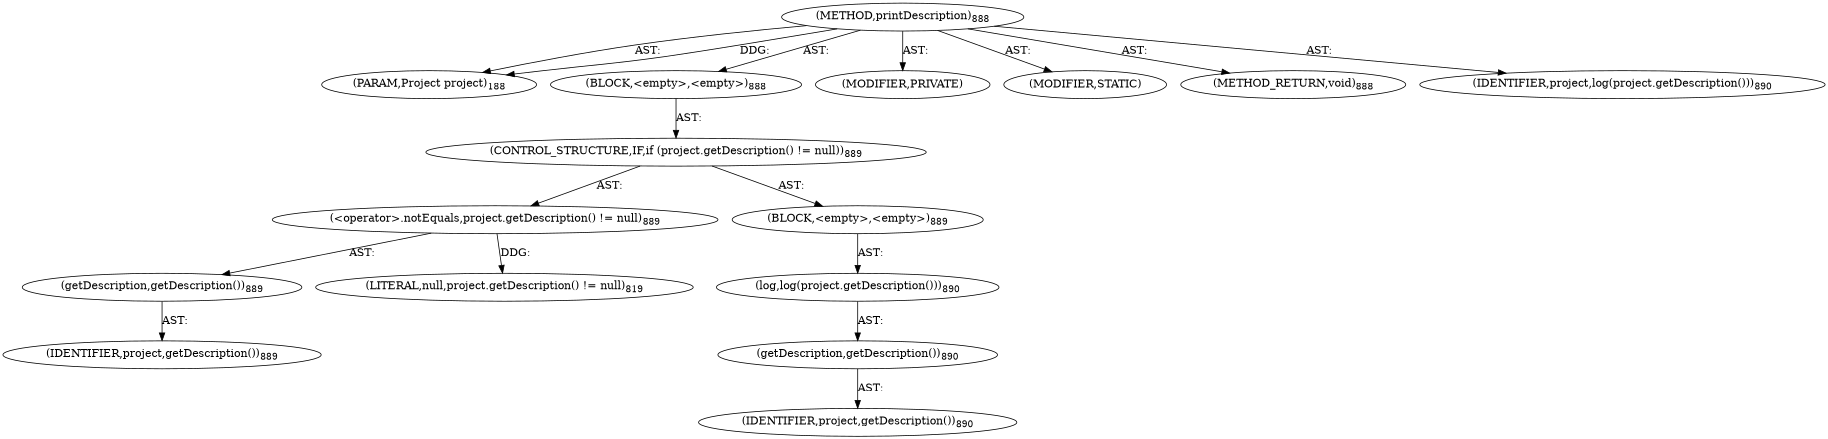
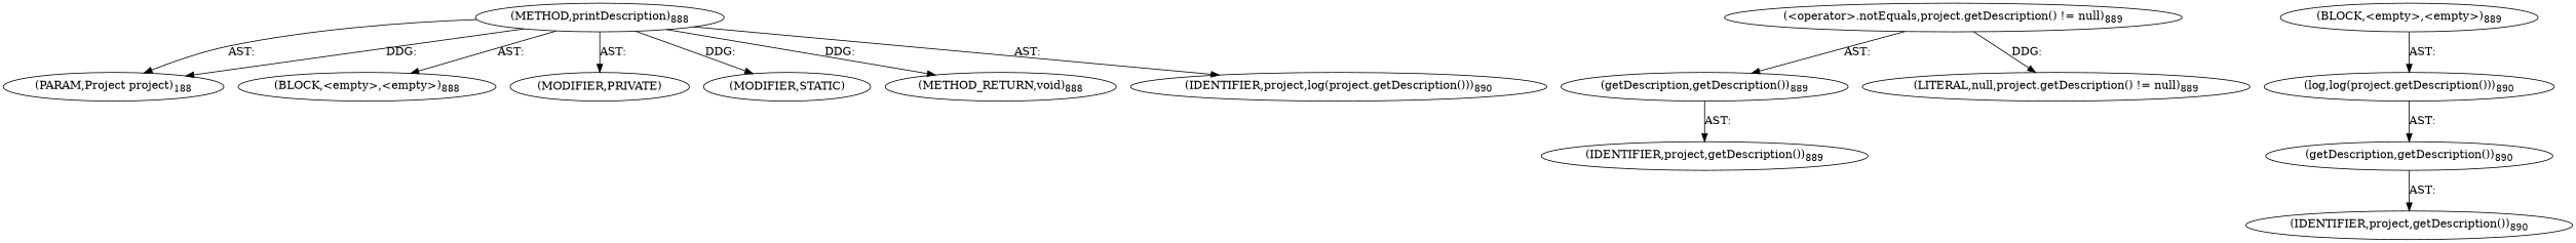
  digraph {
    n1 [label=<(METHOD,printDescription)<SUB>888</SUB>>]
    n2 [label=<(PARAM,Project project)<SUB>188</SUB>>]
    n3 [label=<(BLOCK,&lt;empty&gt;,&lt;empty&gt;)<SUB>888</SUB>>]
    n4 [label=<(MODIFIER,PRIVATE)>]
    n5 [label=<(MODIFIER,STATIC)>]
    n6 [label=<(METHOD_RETURN,void)<SUB>888</SUB>>]
    n7 [label=<(IDENTIFIER,project,log(project.getDescription()))<SUB>890</SUB>>]
-   n8 [label=<(CONTROL_STRUCTURE,IF,if (project.getDescription() != null))<SUB>889</SUB>>]
    n9 [label=<(&lt;operator&gt;.notEquals,project.getDescription() != null)<SUB>889</SUB>>]
    n10 [label=<(BLOCK,&lt;empty&gt;,&lt;empty&gt;)<SUB>889</SUB>>]
    n11 [label=<(getDescription,getDescription())<SUB>889</SUB>>]
-   n12 [label=<(LITERAL,null,project.getDescription() != null)<SUB>819</SUB>>]
+   n12 [label=<(LITERAL,null,project.getDescription() != null)<SUB>889</SUB>>]
    n13 [label=<(log,log(project.getDescription()))<SUB>890</SUB>>]
    n14 [label=<(IDENTIFIER,project,getDescription())<SUB>889</SUB>>]
    n15 [label=<(getDescription,getDescription())<SUB>890</SUB>>]
    n16 [label=<(IDENTIFIER,project,getDescription())<SUB>890</SUB>>]
    n1 -> n2 [label="AST: "]
    n1 -> n2 [label="DDG: "]
    n1 -> n3 [label="AST: "]
    n1 -> n4 [label="AST: "]
-   n1 -> n5 [label="AST: "]
-   n1 -> n6 [label="AST: "]
+   n1 -> n5 [label="DDG: "]
+   n1 -> n6 [label="DDG: "]
    n1 -> n7 [label="AST: "]
-   n3 -> n8 [label="AST: "]
-   n8 -> n9 [label="AST: "]
-   n8 -> n10 [label="AST: "]
    n9 -> n11 [label="AST: "]
    n9 -> n12 [label="DDG: "]
    n10 -> n13 [label="AST: "]
    n11 -> n14 [label="AST: "]
    n13 -> n15 [label="AST: "]
    n15 -> n16 [label="AST: "]
  }
